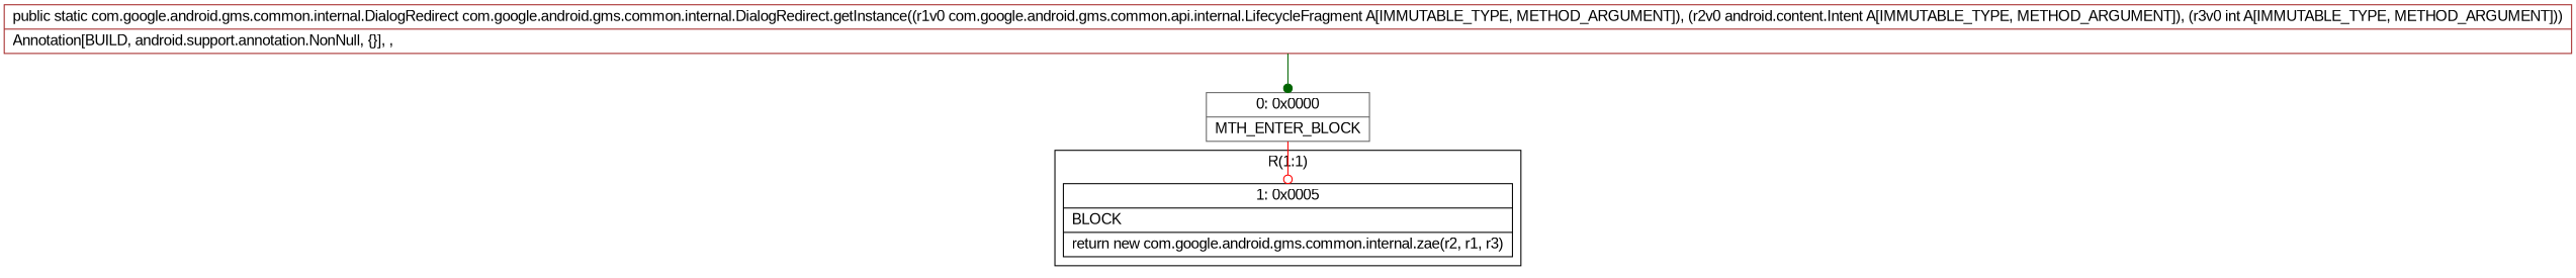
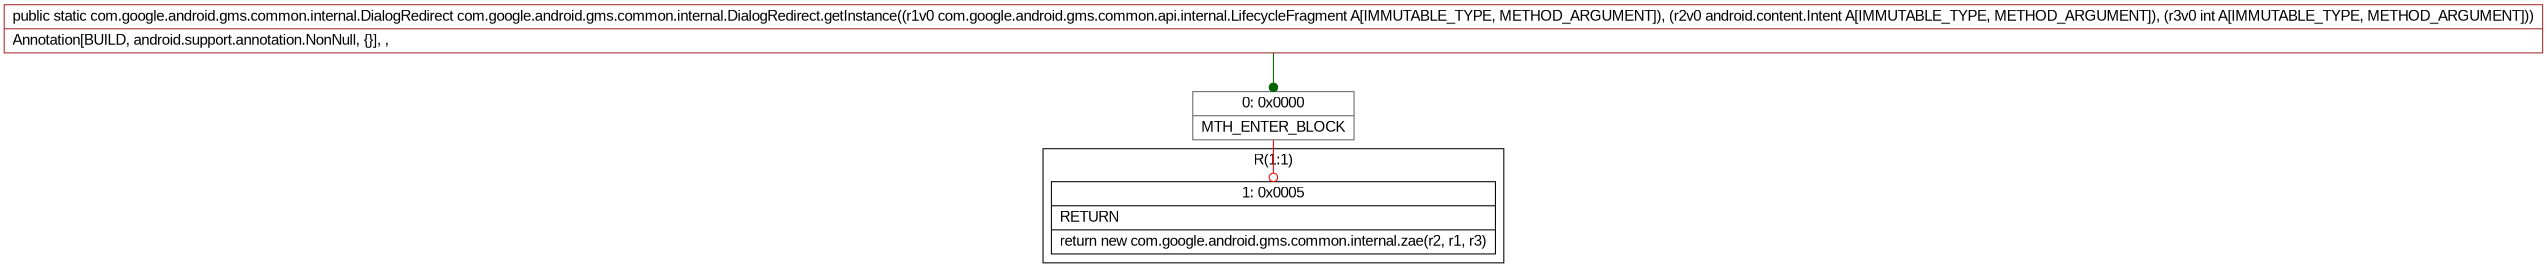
  digraph {
    fontname="Liberation Sans"
    node [shape=record fontname="Liberation Sans"]
    edge [fontname="Liberation Sans"]
-   n1 [color=black label="{1\:\ 0x0005|BLOCK\l|return new com.google.android.gms.common.internal.zae(r2, r1, r3)\l}"]
+   n1 [color=black label="{1\:\ 0x0005|RETURN\l|return new com.google.android.gms.common.internal.zae(r2, r1, r3)\l}"]
    n2 [color=gray40 label="{0\:\ 0x0000|MTH_ENTER_BLOCK\l}"]
    n3 [label="{public static com.google.android.gms.common.internal.DialogRedirect com.google.android.gms.common.internal.DialogRedirect.getInstance((r1v0 com.google.android.gms.common.api.internal.LifecycleFragment A[IMMUTABLE_TYPE, METHOD_ARGUMENT]), (r2v0 android.content.Intent A[IMMUTABLE_TYPE, METHOD_ARGUMENT]), (r3v0 int A[IMMUTABLE_TYPE, METHOD_ARGUMENT]))  | Annotation[BUILD, android.support.annotation.NonNull, \{\}], , \l}" color=brown]
    subgraph cluster_1 {
      label="R(1:1)"
      n1
    }
    n2 -> n1 [color=red arrowhead=odot]
    n3 -> n2 [color=darkgreen arrowhead=dot]
  }
